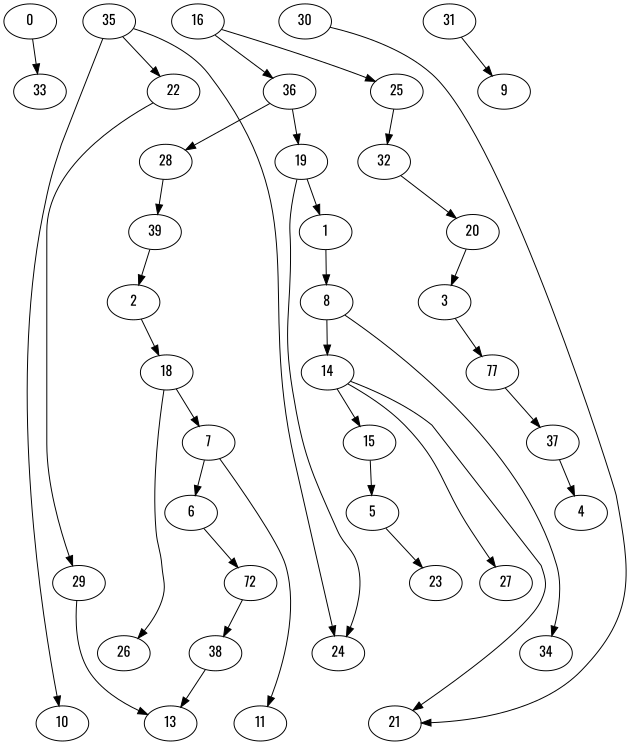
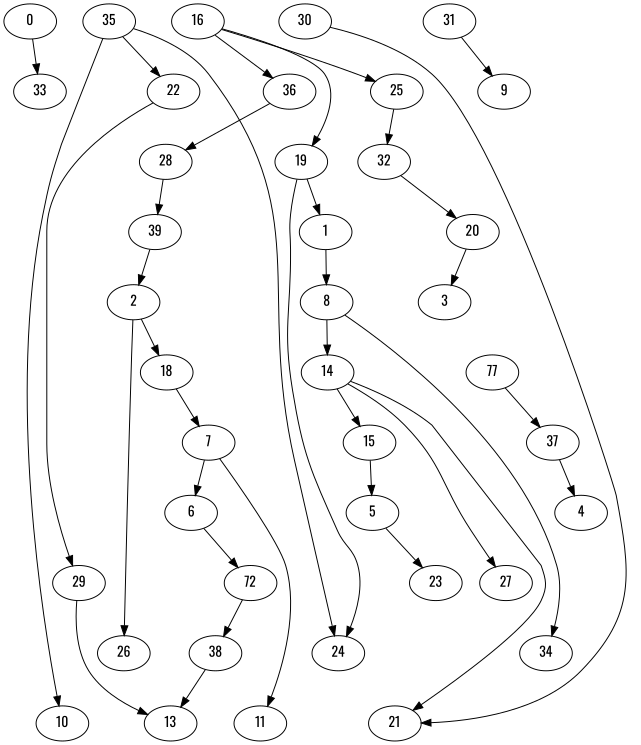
  digraph {
    fontname=Oswald
    node [fontname=Oswald]
    edge [fontname=Oswald weight=0]
    0
    33
    1
    8
    14
    34
    2
    18
    7
    26
    n11 [label=77]
    3
    37
    5
    23
    n16 [label=72]
    6
    38
    11
    15
    21
    27
    13
    16
    19
    25
    36
    24
    32
    28
    4
    20
    30
    22
    29
    35
    10
    39
    31
    9
    0 -> 33
    1 -> 8
    8 -> 14
    8 -> 34
    14 -> 15
    14 -> 21
    14 -> 27
    2 -> 18
    18 -> 7
-   18 -> 26
+   2 -> 26
    7 -> 6
    7 -> 11
    n11 -> 37
-   3 -> n11
    37 -> 4
    5 -> 23
    n16 -> 38
    6 -> n16
    38 -> 13
    15 -> 5
-   36 -> 19
+   16 -> 19
    16 -> 25
    16 -> 36
    19 -> 1
    19 -> 24
    25 -> 32
    36 -> 28
    32 -> 20
    28 -> 39
    20 -> 3
    30 -> 21
    22 -> 29
    29 -> 13
    35 -> 24
    35 -> 22
    35 -> 10
    39 -> 2
    31 -> 9
  }
